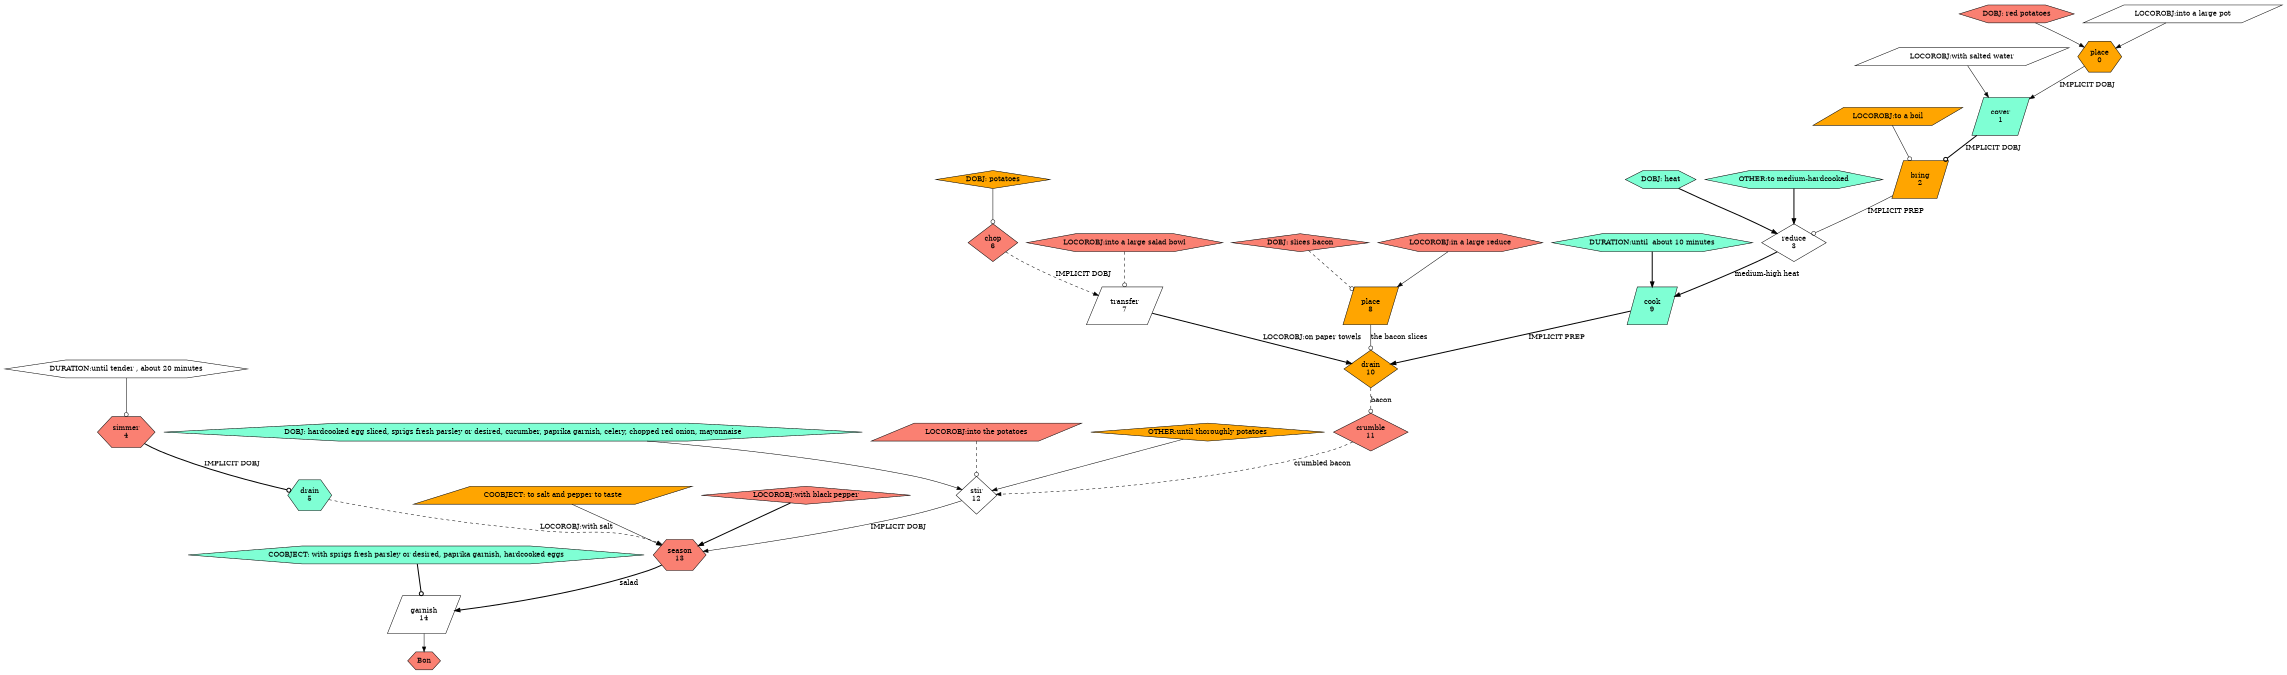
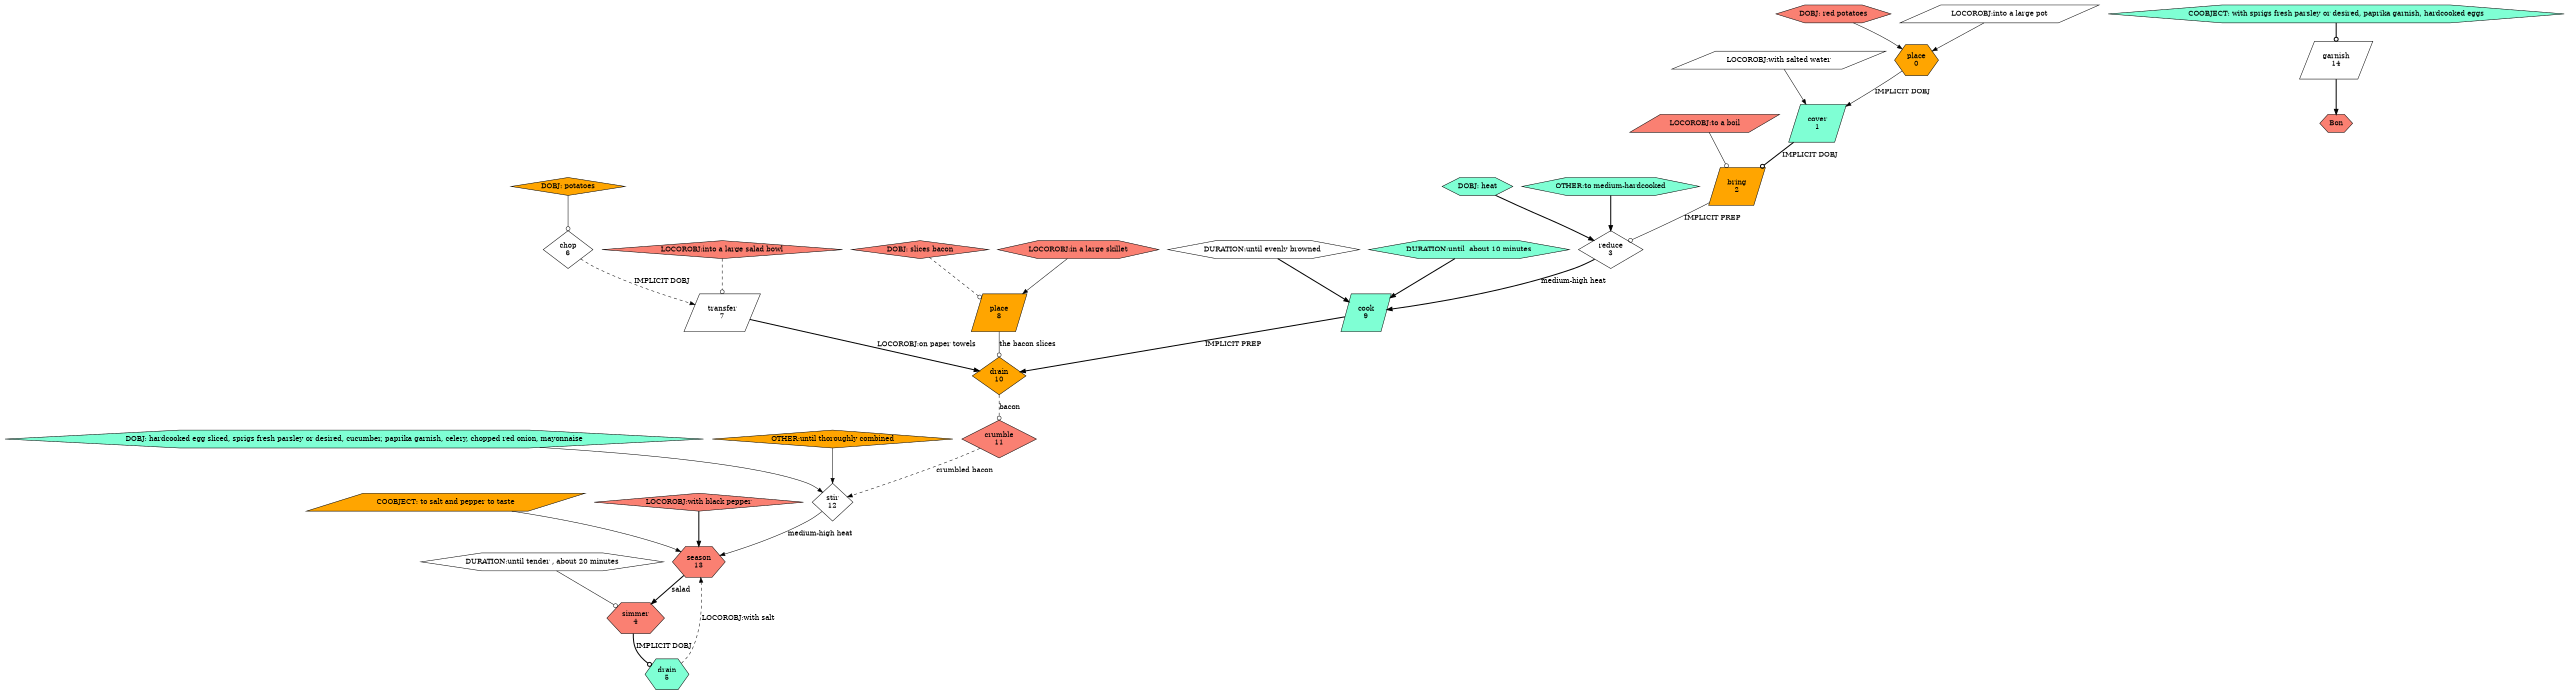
  digraph {
    node [fillcolor=salmon shape=hexagon style=filled]
    edge [arrowhead=normal style=solid]
    n1 [fillcolor=orange label="place\n0"]
    n2 [fillcolor=aquamarine label="cover\n1" shape=parallelogram]
    n3 [fillcolor=orange label="bring\n2" shape=parallelogram]
    n4 [fillcolor=white label="reduce\n3" shape=diamond]
    n5 [fillcolor=aquamarine label="cook\n9" shape=parallelogram]
    n6 [fillcolor=orange label="drain\n10" shape=diamond]
    n7 [label="simmer\n4"]
    n8 [fillcolor=aquamarine label="drain\n5"]
    n9 [label="season\n13"]
    n10 [fillcolor=white label="garnish\n14" shape=parallelogram]
-   n11 [label="chop\n6" shape=diamond]
+   n11 [fillcolor=white label="chop\n6" shape=diamond]
    n12 [fillcolor=white label="transfer\n7" shape=parallelogram]
    n13 [label="crumble\n11" shape=diamond]
    n14 [fillcolor=orange label="place\n8" shape=parallelogram]
    n15 [fillcolor=white label="stir\n12" shape=diamond]
    n16 [label=Bon]
    n17 [label="DOBJ: slices bacon" shape=diamond]
-   n18 [label="LOCOROBJ:in a large reduce"]
+   n18 [label="LOCOROBJ:in a large skillet"]
    n19 [fillcolor=orange label="DOBJ: potatoes" shape=diamond]
    n20 [fillcolor=white label="DURATION:until tender , about 20 minutes"]
    n21 [label="DOBJ: red potatoes"]
    n22 [fillcolor=white label="LOCOROBJ:into a large pot" shape=parallelogram]
    n23 [fillcolor=white label="LOCOROBJ:with salted water" shape=parallelogram]
-   n24 [fillcolor=orange label="LOCOROBJ:to a boil" shape=parallelogram]
+   n24 [label="LOCOROBJ:to a boil" shape=parallelogram]
    n25 [fillcolor=aquamarine label="DOBJ: heat"]
    n26 [fillcolor=aquamarine label="OTHER:to medium-hardcooked"]
-   n27 [label="LOCOROBJ:into a large salad bowl"]
+   n27 [label="LOCOROBJ:into a large salad bowl" shape=diamond]
+   n28 [fillcolor=white label="DURATION:until evenly browned "]
    n29 [fillcolor=aquamarine label="DURATION:until  about 10 minutes"]
    n30 [fillcolor=aquamarine label="DOBJ: hardcooked egg sliced, sprigs fresh parsley or desired, cucumber, paprika garnish, celery, chopped red onion, mayonnaise"]
-   n31 [label="LOCOROBJ:into the potatoes" shape=parallelogram]
-   n32 [fillcolor=orange label="OTHER:until thoroughly potatoes" shape=diamond]
+   n32 [fillcolor=orange label="OTHER:until thoroughly combined" shape=diamond]
    n33 [fillcolor=orange label="COOBJECT: to salt and pepper to taste" shape=parallelogram]
    n34 [label="LOCOROBJ:with black pepper" shape=diamond]
    n35 [fillcolor=aquamarine label="COOBJECT: with sprigs fresh parsley or desired, paprika garnish, hardcooked eggs"]
    n1 -> n2 [label="IMPLICIT DOBJ"]
    n2 -> n3 [arrowhead=odot label="IMPLICIT DOBJ" style=bold]
    n3 -> n4 [arrowhead=odot label="IMPLICIT PREP"]
    n4 -> n5 [label="medium-high heat" style=bold]
    n5 -> n6 [label="IMPLICIT PREP" style=bold]
    n6 -> n13 [arrowhead=odot label=bacon style=dashed]
    n7 -> n8 [arrowhead=odot label="IMPLICIT DOBJ" style=bold]
    n8 -> n9 [label="LOCOROBJ:with salt" style=dashed]
-   n9 -> n10 [label=salad style=bold]
-   n10 -> n16
+   n9 -> n7 [label=salad style=bold]
+   n10 -> n16 [style=bold]
    n11 -> n12 [label="IMPLICIT DOBJ" style=dashed]
    n12 -> n6 [label="LOCOROBJ:on paper towels" style=bold]
    n13 -> n15 [label=" crumbled bacon " style=dashed]
    n14 -> n6 [arrowhead=odot label="the bacon slices"]
-   n15 -> n9 [label="IMPLICIT DOBJ"]
+   n15 -> n9 [label="medium-high heat"]
    n17 -> n14 [arrowhead=odot style=dashed]
    n18 -> n14
    n19 -> n11 [arrowhead=odot]
    n20 -> n7 [arrowhead=odot]
    n21 -> n1
    n22 -> n1
    n23 -> n2
    n24 -> n3 [arrowhead=odot]
    n25 -> n4 [style=bold]
    n26 -> n4 [style=bold]
    n27 -> n12 [arrowhead=odot style=dashed]
+   n28 -> n5 [style=bold]
    n29 -> n5 [style=bold]
    n30 -> n15
-   n31 -> n15 [arrowhead=odot style=dashed]
    n32 -> n15
    n33 -> n9
    n34 -> n9 [style=bold]
    n35 -> n10 [arrowhead=odot style=bold]
  }
